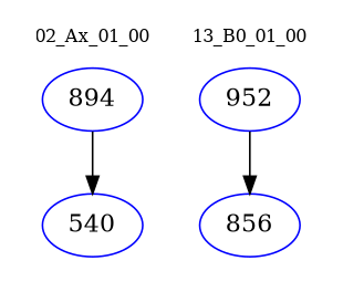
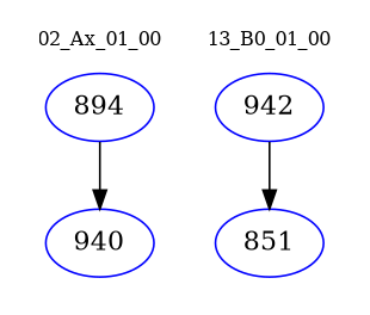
  digraph {
    node [color=blue]
    edge [color=black]
    n1 [label=894]
-   n2 [label=540]
-   n3 [label=952]
-   n4 [label=856]
+   n2 [label=940]
+   n3 [label=942]
+   n4 [label=851]
    subgraph cluster_1 {
      color=white
      fontsize=10
      label="02_Ax_01_00"
      n1
      n2
    }
    subgraph cluster_2 {
      color=white
      fontsize=10
      label="13_B0_01_00"
      n3
      n4
    }
    n1 -> n2
    n3 -> n4
  }
